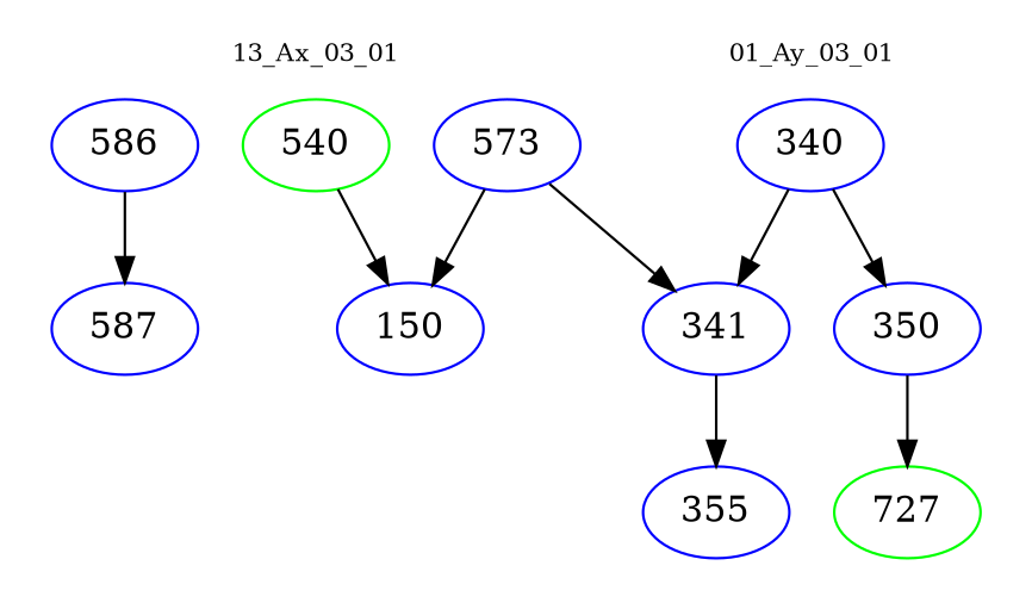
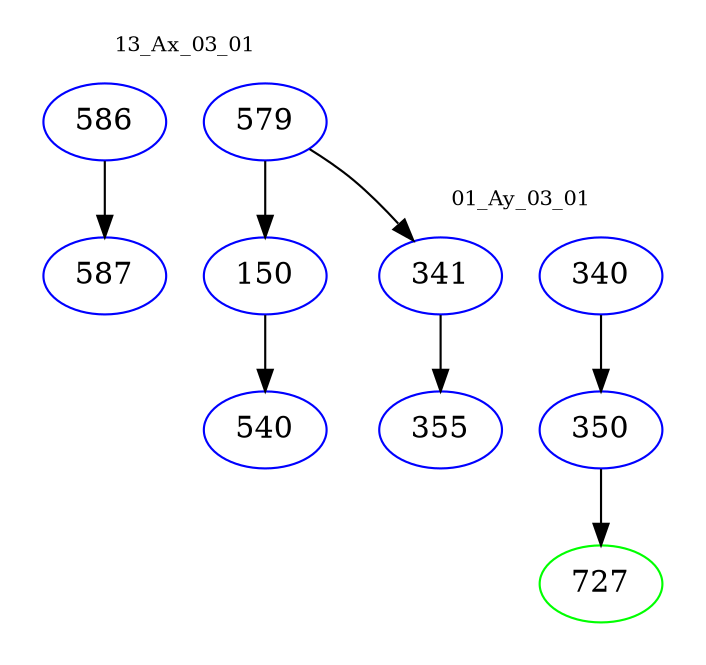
  digraph {
    node [color=blue]
    edge [color=black]
-   n1 [label=573]
+   n1 [label=579]
    n2 [label=150]
    n3 [label=586]
-   n4 [color=green label=540]
+   n4 [label=540]
    n5 [label=587]
    n6 [label=340]
    n7 [label=341]
    n8 [label=350]
    n9 [label=355]
    n10 [color=green label=727]
    subgraph cluster_1 {
      color=white
      fontsize=10
      label="13_Ax_03_01"
      n1
      n2
      n3
      n4
      n5
    }
    subgraph cluster_2 {
      color=white
      fontsize=10
      label="01_Ay_03_01"
      n6
      n7
      n8
      n9
      n10
    }
    n1 -> n2
    n1 -> n7
-   n4 -> n2
+   n2 -> n4
    n3 -> n5
-   n6 -> n7
    n6 -> n8
    n7 -> n9
    n8 -> n10
  }
